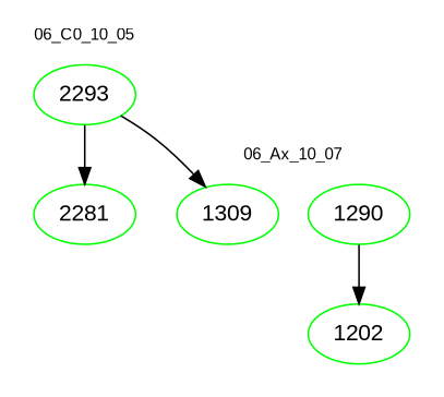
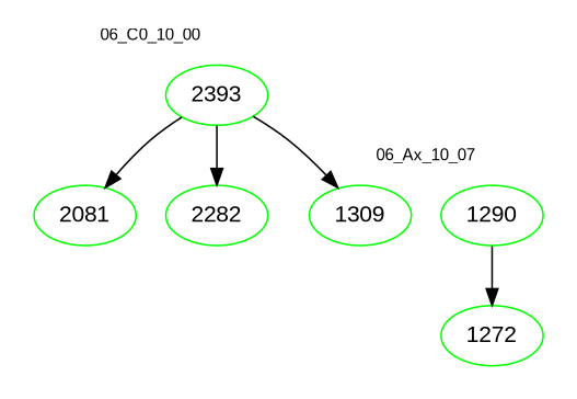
  digraph {
    fontname="Liberation Sans"
    node [color=green fontname="Liberation Sans"]
    edge [color=black fontname="Liberation Sans"]
    n1 [label=1290]
-   n2 [label=1202]
+   n2 [label=1272]
    n3 [label=1309]
-   n4 [label=2293]
-   n5 [label=2281]
+   n4 [label=2393]
+   n5 [label=2081]
+   n6 [label=2282]
    subgraph cluster_1 {
      color=white
      fontsize=10
      label="06_Ax_10_07"
      n1
      n2
      n3
    }
    subgraph cluster_2 {
      color=white
      fontsize=10
-     label="06_C0_10_05"
+     label="06_C0_10_00"
      n4
      n5
+     n6
    }
    n1 -> n2
    n4 -> n3
    n4 -> n5
+   n4 -> n6
  }
